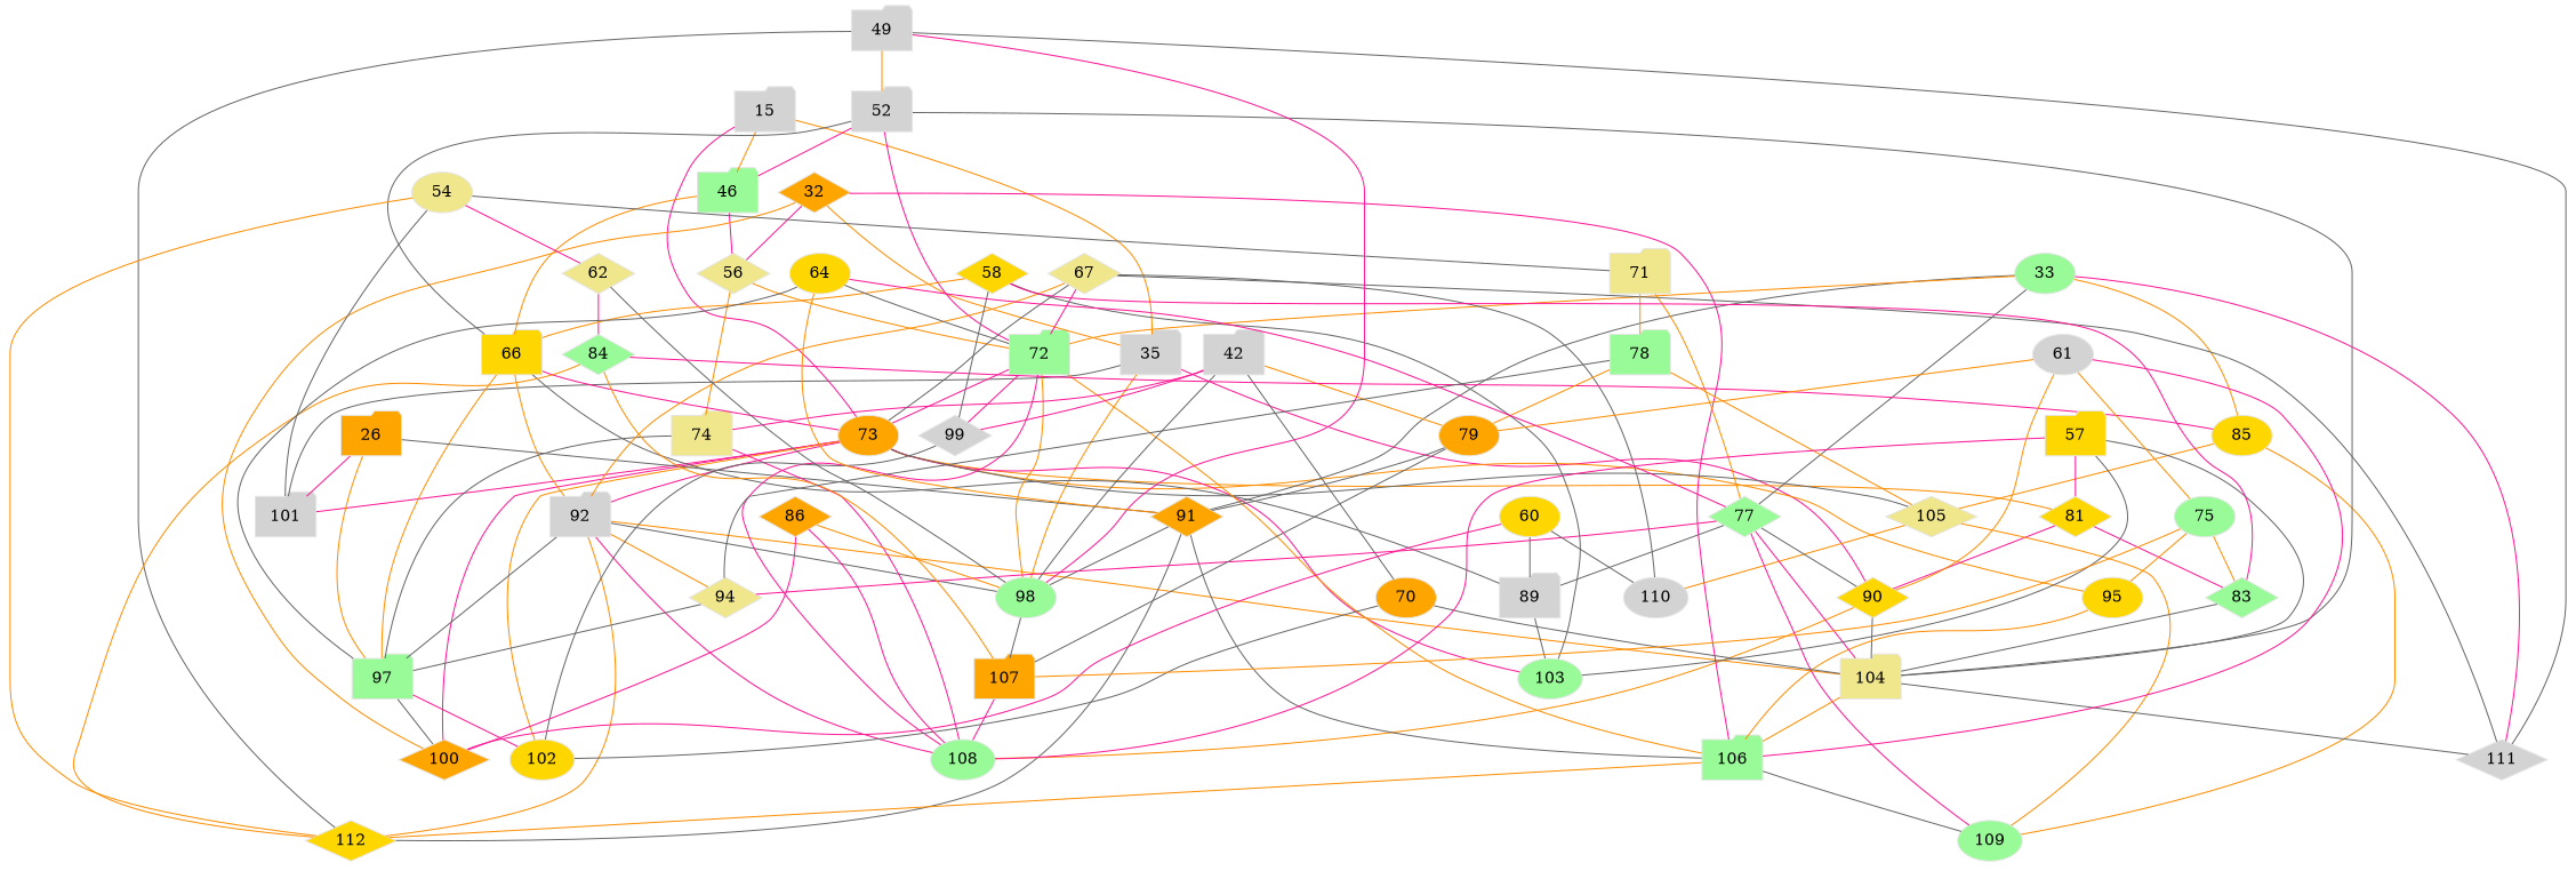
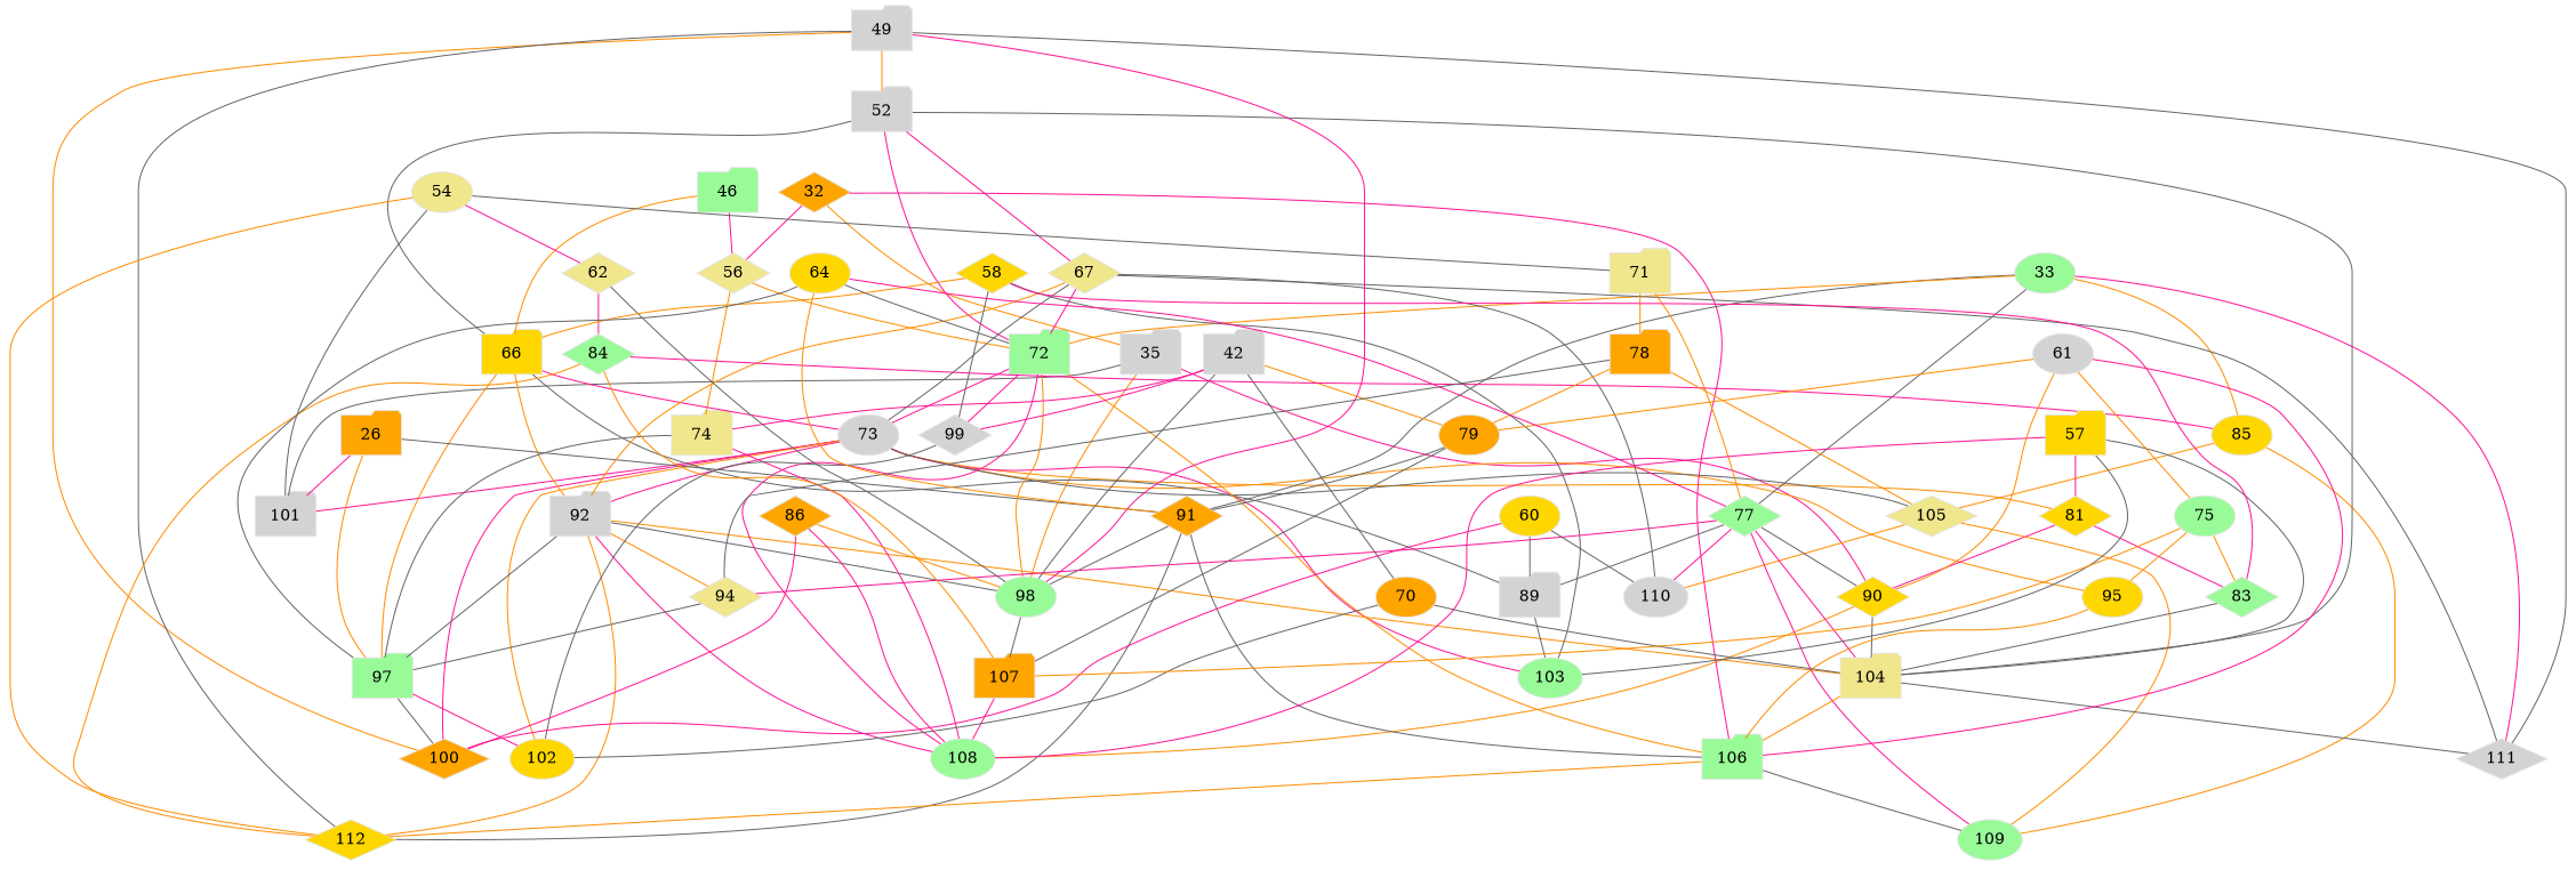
  graph {
    node [color=gray90 fillcolor=palegreen shape=folder style=filled]
    edge [color=gray40]
    35 [fillcolor=lightgrey super="+1"]
    101 [fillcolor=lightgrey]
    90 [fillcolor=gold shape=diamond super="+28+87"]
    98 [shape=ellipse super="+96"]
-   15 [fillcolor=lightgrey]
    46
-   73 [fillcolor=orange shape=ellipse super="+48"]
+   73 [fillcolor=lightgrey shape=ellipse super="+48"]
    56 [fillcolor=khaki shape=diamond]
    66 [fillcolor=gold super="+31+34"]
    100 [fillcolor=orange shape=diamond super="+68+47"]
    95 [fillcolor=gold shape=ellipse]
    81 [fillcolor=gold shape=diamond]
    103 [shape=ellipse]
    92 [fillcolor=lightgrey super="+36+82+51"]
    102 [fillcolor=gold shape=ellipse]
    105 [fillcolor=khaki shape=diamond]
    91 [fillcolor=orange shape=diamond super="+18+21+88"]
    106 [super="+13+76+16"]
    112 [fillcolor=gold shape=diamond super="+45"]
    26 [fillcolor=orange]
    97 [super="+30+55"]
    32 [fillcolor=orange shape=diamond super="+11"]
    72 [super="+39+40"]
    74 [fillcolor=khaki]
    109 [shape=ellipse]
    33 [shape=ellipse super="+17"]
    77 [shape=diamond super="+10+65"]
    85 [fillcolor=gold shape=ellipse super="+2"]
    111 [fillcolor=lightgrey shape=diamond]
    99 [fillcolor=lightgrey shape=diamond]
    108 [shape=ellipse super="+5+23+63"]
    104 [fillcolor=khaki super="+80+20+69"]
    89 [fillcolor=lightgrey]
    110 [fillcolor=lightgrey shape=ellipse]
    94 [fillcolor=khaki shape=diamond super="+53"]
    107 [fillcolor=orange super="+41"]
    42 [fillcolor=lightgrey super="+19"]
    70 [fillcolor=orange shape=ellipse]
    79 [fillcolor=orange shape=ellipse super="+29"]
    52 [fillcolor=lightgrey super="+38+50"]
    67 [fillcolor=khaki shape=diamond super="+3+27"]
    49 [fillcolor=lightgrey]
    54 [fillcolor=khaki shape=ellipse]
    62 [fillcolor=khaki shape=diamond]
    71 [fillcolor=khaki]
    84 [shape=diamond super="+43"]
-   78
+   78 [fillcolor=orange]
    57 [fillcolor=gold]
    83 [shape=diamond]
    58 [fillcolor=gold shape=diamond]
    60 [fillcolor=gold shape=ellipse]
    61 [fillcolor=lightgrey shape=ellipse]
    75 [shape=ellipse]
    64 [fillcolor=gold shape=ellipse super="+7"]
    86 [fillcolor=orange shape=diamond]
    35 -- 101
    35 -- 90 [color=deeppink]
    35 -- 98 [color=darkorange]
    90 -- 108 [color=darkorange weight=2]
    90 -- 104
    98 -- 107
-   15 -- 35 [color=darkorange weight=2]
-   15 -- 46 [color=darkorange]
-   15 -- 73 [color=deeppink]
    46 -- 56 [color=deeppink]
    46 -- 66 [color=darkorange]
    73 -- 101 [color=deeppink]
    73 -- 100 [color=deeppink weight=2]
    73 -- 95 [color=darkorange]
    73 -- 81 [color=darkorange]
    73 -- 103 [color=deeppink]
    73 -- 92 [color=deeppink]
    73 -- 102 [color=darkorange]
    73 -- 105
    56 -- 72 [color=darkorange]
    56 -- 74 [color=darkorange]
    66 -- 73 [color=deeppink]
    66 -- 92 [color=darkorange]
    66 -- 97 [color=darkorange]
    66 -- 89
    95 -- 106 [color=darkorange]
    81 -- 90 [color=deeppink]
    81 -- 83 [color=deeppink]
    92 -- 98
    92 -- 112 [color=darkorange]
    92 -- 97
    92 -- 108 [color=deeppink]
    92 -- 104 [color=darkorange weight=2]
    92 -- 94 [color=darkorange]
    105 -- 109 [color=darkorange]
    105 -- 110 [color=darkorange]
    91 -- 98 [weight=2]
    91 -- 106
    91 -- 112
    106 -- 112 [color=darkorange]
    106 -- 109
    26 -- 101 [color=deeppink]
    26 -- 91 [weight=2]
    26 -- 97 [color=darkorange]
    97 -- 100
    97 -- 102 [color=deeppink]
    32 -- 35 [color=darkorange]
    32 -- 56 [color=deeppink]
-   32 -- 100 [color=darkorange]
+   49 -- 100 [color=darkorange]
    32 -- 106 [color=deeppink]
    72 -- 98 [color=darkorange]
    72 -- 73 [color=deeppink]
    72 -- 106 [color=darkorange weight=2]
    72 -- 99 [color=deeppink]
    72 -- 108 [color=deeppink weight=2]
    74 -- 97
    74 -- 108 [color=deeppink]
    33 -- 91
    33 -- 72 [color=darkorange]
    33 -- 77
    33 -- 85 [color=darkorange weight=2]
    33 -- 111 [color=deeppink]
    77 -- 90 [weight=2]
    77 -- 109 [color=deeppink]
    77 -- 104 [color=deeppink]
    77 -- 89
+   77 -- 110 [color=deeppink]
    77 -- 94 [color=deeppink weight=3]
    85 -- 105 [color=darkorange]
    85 -- 109 [color=darkorange]
    99 -- 102
    104 -- 106 [color=darkorange weight=2]
    104 -- 111
    89 -- 103
    94 -- 97
    107 -- 108 [color=deeppink weight=2]
    42 -- 98
    42 -- 74 [color=deeppink weight=2]
    42 -- 99 [color=deeppink]
    42 -- 70
    42 -- 79 [color=darkorange]
    70 -- 102
    70 -- 104
    79 -- 91 [weight=2]
    79 -- 107
    52 -- 66 [weight=2]
    52 -- 72 [color=deeppink]
    52 -- 104 [weight=2]
-   52 -- 46 [color=deeppink weight=2]
+   52 -- 67 [color=deeppink weight=2]
    67 -- 73 [weight=2]
    67 -- 92 [color=darkorange]
    67 -- 72 [color=deeppink]
    67 -- 111
    67 -- 110
    49 -- 98 [color=deeppink]
    49 -- 112
    49 -- 111
    49 -- 52 [color=darkorange]
    54 -- 101
    54 -- 112 [color=darkorange]
    54 -- 62 [color=deeppink]
    54 -- 71
    62 -- 98
    62 -- 84 [color=deeppink weight=2]
    71 -- 77 [color=darkorange]
    71 -- 78 [color=darkorange]
    84 -- 112 [color=darkorange]
    84 -- 85 [color=deeppink weight=2]
    84 -- 107 [color=darkorange]
    78 -- 105 [color=darkorange]
    78 -- 94
    78 -- 79 [color=darkorange]
    57 -- 81 [color=deeppink]
    57 -- 103
    57 -- 108 [color=deeppink]
    57 -- 104
    83 -- 104
    58 -- 66 [color=darkorange]
    58 -- 103
    58 -- 99
    58 -- 83 [color=deeppink]
    60 -- 100 [color=deeppink weight=2]
    60 -- 89
    60 -- 110
    61 -- 90 [color=darkorange]
    61 -- 106 [color=deeppink]
    61 -- 79 [color=darkorange]
    61 -- 75 [color=darkorange]
    75 -- 95 [color=darkorange]
    75 -- 107 [color=darkorange]
    75 -- 83 [color=darkorange]
    64 -- 91 [color=darkorange weight=3]
    64 -- 97
    64 -- 72
    64 -- 77 [color=deeppink]
    86 -- 98 [color=darkorange]
    86 -- 100 [color=deeppink weight=2]
    86 -- 108 [color=deeppink]
  }
